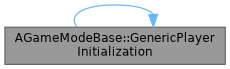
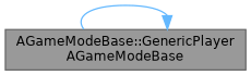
  digraph {
    rankdir=RL
-   n1 [color=gray40 fillcolor=grey60 fontcolor=black fontname=Helvetica fontsize=10 height=0.2 label="AGameModeBase::GenericPlayer\lInitialization" shape=box style=filled width=0.4]
+   n1 [color=gray40 fillcolor=grey60 fontcolor=black fontname=Helvetica fontsize=10 height=0.2 label="AGameModeBase::GenericPlayer\lAGameModeBase" shape=box style=filled width=0.4]
    n1 -> n1 [color=steelblue1 dir=back fontname=Helvetica fontsize=10 labelfontname=Helvetica labelfontsize=10 style=solid]
  }
